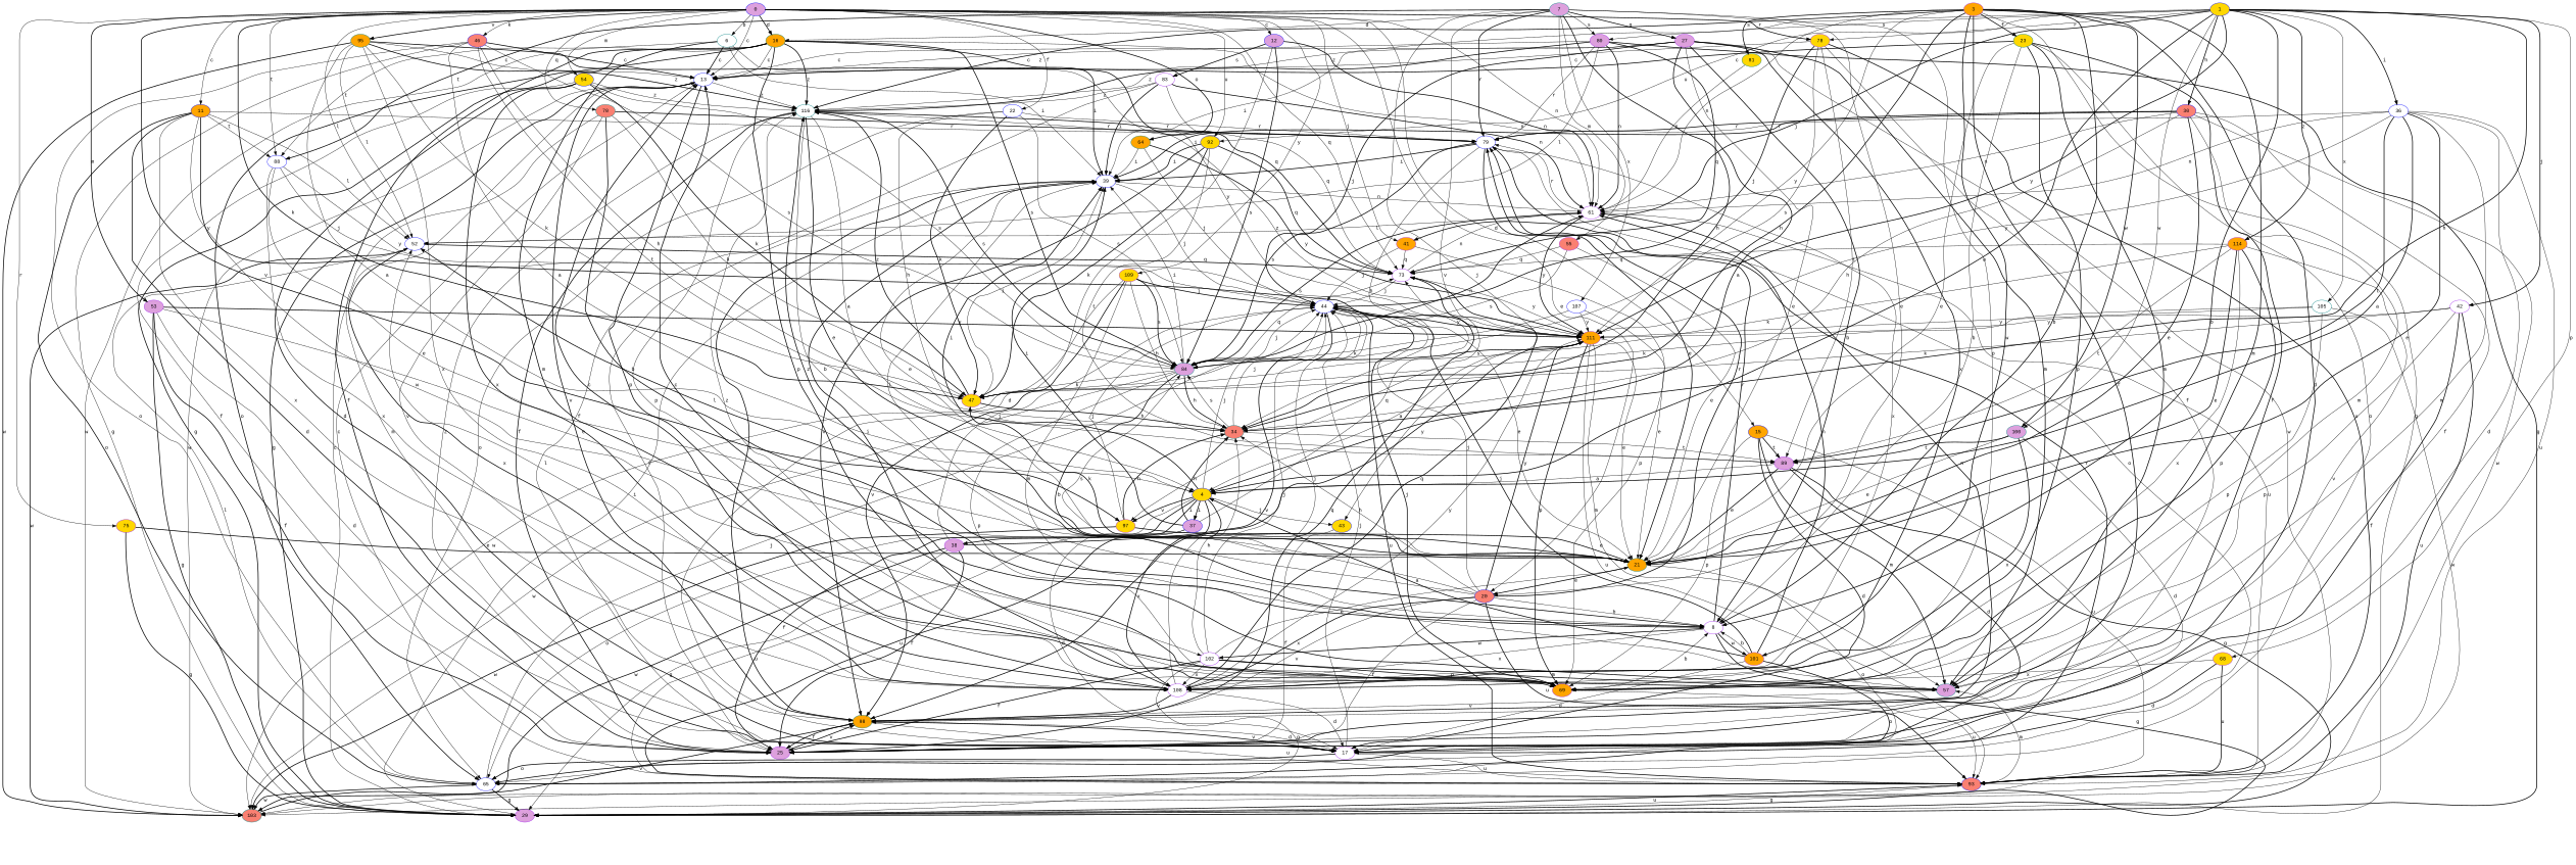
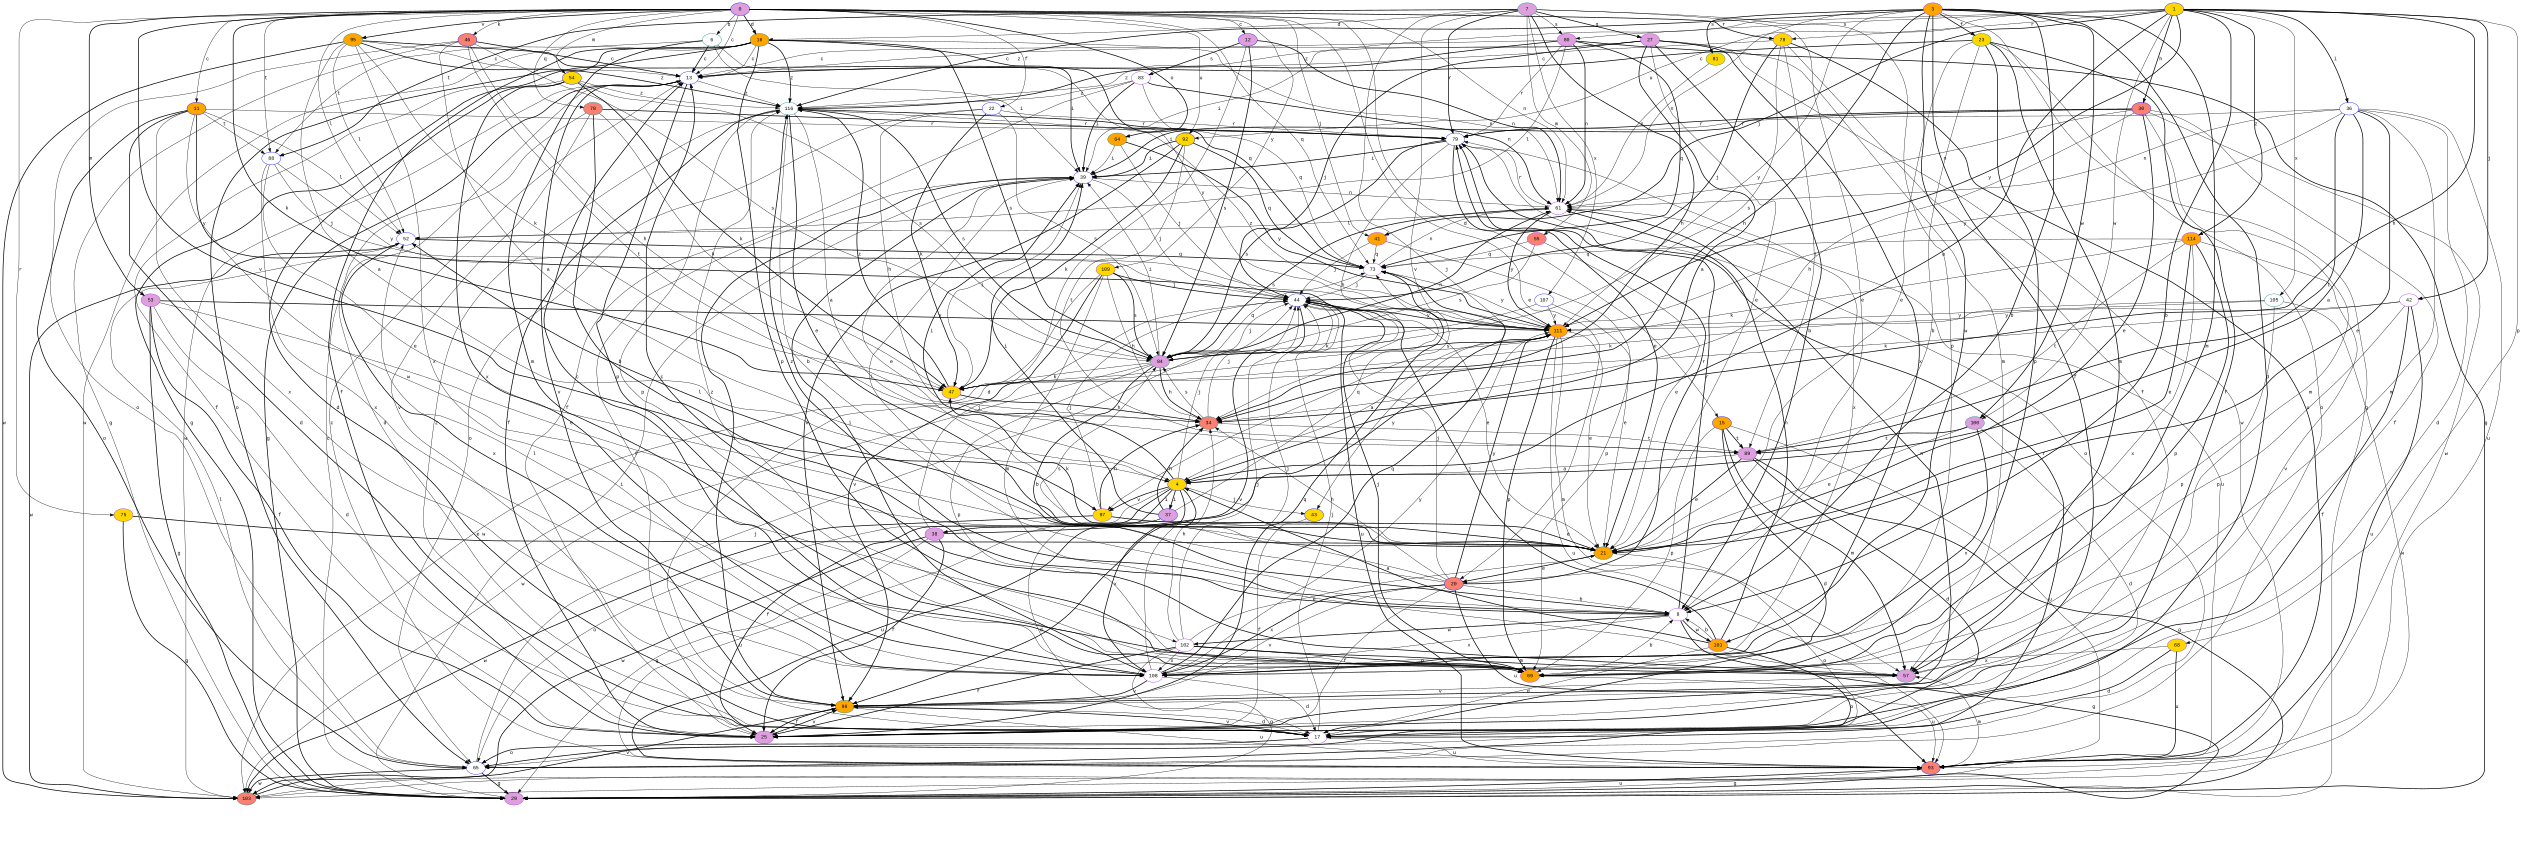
  strict digraph {
    fontname="Liberation Mono"
    node [color=purple fillcolor=white fontname="Liberation Mono" style=filled]
    edge [fontname="Liberation Mono" style=solid]
    0 [color=blue fillcolor=plum]
    6 [color=teal]
    11 [color=blue fillcolor=orange]
    12 [color=blue fillcolor=plum]
    13 [color=blue]
    15 [color=blue fillcolor=orange]
    16 [color=teal fillcolor=orange]
    20 [color=blue fillcolor=salmon]
    22 [color=blue]
    41 [fillcolor=orange]
    46 [color=blue fillcolor=salmon]
    47 [fillcolor=gold]
    52 [color=blue]
    53 [fillcolor=plum]
    54 [color=blue fillcolor=gold]
    61
    64 [color=teal fillcolor=orange]
    70 [color=teal fillcolor=salmon]
    n19 [label=73]
    75 [fillcolor=gold]
    78 [fillcolor=gold]
    88 [color=blue]
    92 [color=blue fillcolor=gold]
    95 [color=teal fillcolor=orange]
    97 [fillcolor=gold]
    109 [fillcolor=gold]
    111 [fillcolor=orange]
    57 [color=teal fillcolor=plum]
    39 [color=blue]
    79 [color=blue]
    17
    65 [color=blue]
    108
    102
    83
    84 [color=teal fillcolor=plum]
    116 [color=teal]
    69 [fillcolor=orange]
    29 [fillcolor=plum]
    98 [color=teal fillcolor=orange]
    103 [color=teal fillcolor=salmon]
    93 [color=blue fillcolor=salmon]
    89 [fillcolor=plum]
    25 [fillcolor=plum]
    8
    34 [color=teal fillcolor=salmon]
    44 [color=blue]
    4 [color=blue fillcolor=gold]
    21 [color=teal fillcolor=orange]
    1 [color=blue fillcolor=gold]
    30 [color=blue fillcolor=salmon]
    36 [color=blue]
    42
    68 [fillcolor=gold]
    80 [fillcolor=plum]
    100 [color=teal fillcolor=plum]
    105 [color=teal]
    114 [fillcolor=orange]
    43 [color=blue fillcolor=gold]
    37 [color=blue fillcolor=plum]
    38 [fillcolor=plum]
    101 [fillcolor=orange]
    n63 [color=teal fillcolor=plum label=7]
    27 [fillcolor=plum]
    55 [fillcolor=salmon]
    107 [color=blue]
    3 [fillcolor=orange]
    23 [color=teal fillcolor=gold]
    81 [color=teal fillcolor=gold]
    0 -> 6 [label=b]
    0 -> 11 [label=c]
    0 -> 12 [label=c]
    0 -> 13 [label=c]
    0 -> 15 [label=d]
    0 -> 16 [label=d style=bold]
    0 -> 20 [label=e]
    0 -> 22 [label=f]
    0 -> 41 [label=j]
    0 -> 46 [label=k]
    0 -> 47 [label=k style=bold]
    0 -> 52 [label=l]
    0 -> 53 [label=m style=bold]
    0 -> 54 [label=m]
    0 -> 61 [label=n]
    0 -> 64 [label=o style=bold]
    0 -> 70 [label=q]
    0 -> n19 [label=q]
    0 -> 75 [label=r]
    0 -> 78 [label=r style=bold]
    0 -> 88 [label=t]
    0 -> 92 [label=u]
    0 -> 95 [label=v style=bold]
    0 -> 97 [label=v style=bold]
    0 -> 109 [label=y]
    6 -> 13 [label=c style=bold]
    6 -> 88 [label=t]
    6 -> 111 [label=y]
    6 -> 57 [label=m style=bold]
    6 -> 39 [label=i]
    11 -> 52 [label=l]
    11 -> 88 [label=t]
    11 -> 111 [label=y style=bold]
    11 -> 79 [label=r]
    11 -> 17 [label=d style=bold]
    11 -> 65 [label=o style=bold]
    11 -> 108 [label=x]
    11 -> 102 [label=w]
    12 -> 61 [label=n style=bold]
    12 -> 17 [label=d]
    12 -> 83 [label=s style=bold]
    12 -> 84 [label=s style=bold]
    13 -> 116 [label=z]
    13 -> 69 [label=p style=bold]
    13 -> 29 [label=g style=bold]
    13 -> 98 [label=v style=bold]
    13 -> 103 [label=w]
    15 -> 57 [label=m style=bold]
    15 -> 17 [label=d style=bold]
    15 -> 69 [label=p]
    15 -> 93 [label=u]
    15 -> 89 [label=t style=bold]
    16 -> 13 [label=c]
    16 -> 61 [label=n]
    16 -> 39 [label=i style=bold]
    16 -> 65 [label=o style=bold]
    16 -> 84 [label=s style=bold]
    16 -> 116 [label=z style=bold]
    16 -> 69 [label=p style=bold]
    16 -> 29 [label=g style=bold]
    16 -> 103 [label=w]
    16 -> 25 [label=f style=bold]
    20 -> 111 [label=y style=bold]
    20 -> 39 [label=i]
    20 -> 79 [label=r style=bold]
    20 -> 108 [label=x style=bold]
    20 -> 84 [label=s]
    20 -> 98 [label=v]
    20 -> 93 [label=u style=bold]
    20 -> 25 [label=f]
    20 -> 8 [label=b]
    20 -> 34 [label=h]
    20 -> 44 [label=j]
    22 -> 47 [label=k style=bold]
    22 -> 79 [label=r]
    22 -> 65 [label=o]
    22 -> 84 [label=s]
    22 -> 34 [label=h]
    41 -> n19 [label=q]
    41 -> 69 [label=p]
    41 -> 44 [label=j]
    46 -> 13 [label=c style=bold]
    46 -> 65 [label=o]
    46 -> 84 [label=s]
    46 -> 29 [label=g]
    46 -> 89 [label=t]
    46 -> 34 [label=h]
    46 -> 4 [label=a]
    47 -> 39 [label=i]
    47 -> 116 [label=z style=bold]
    47 -> 34 [label=h style=bold]
    52 -> n19 [label=q style=bold]
    52 -> 108 [label=x style=bold]
    52 -> 103 [label=w style=bold]
    53 -> 111 [label=y style=bold]
    53 -> 17 [label=d]
    53 -> 29 [label=g style=bold]
    53 -> 25 [label=f style=bold]
    53 -> 21 [label=e]
    54 -> 47 [label=k style=bold]
    54 -> 17 [label=d style=bold]
    54 -> 108 [label=x style=bold]
    54 -> 84 [label=s]
    54 -> 116 [label=z]
    54 -> 25 [label=f]
    61 -> 52 [label=l]
    61 -> 111 [label=y style=bold]
    61 -> 79 [label=r]
    61 -> 84 [label=s style=bold]
    61 -> 93 [label=u]
    64 -> 111 [label=y style=bold]
    64 -> 39 [label=i]
    64 -> 44 [label=j]
    70 -> 47 [label=k]
    70 -> 79 [label=r style=bold]
-   70 -> 17 [label=m]
+   70 -> 17 [label=d]
    70 -> 98 [label=v]
    70 -> 8 [label=b style=bold]
    n19 -> 61 [label=n]
    n19 -> 111 [label=y]
    n19 -> 44 [label=j]
    75 -> 29 [label=g style=bold]
    75 -> 21 [label=e style=bold]
    78 -> 13 [label=c]
    78 -> 84 [label=s]
    78 -> 93 [label=u style=bold]
    78 -> 89 [label=t]
    78 -> 25 [label=f]
    78 -> 44 [label=j style=bold]
    88 -> 111 [label=y]
    88 -> 108 [label=x]
    88 -> 44 [label=j]
    88 -> 21 [label=e]
    92 -> 47 [label=k style=bold]
    92 -> n19 [label=q style=bold]
    92 -> 39 [label=i style=bold]
    92 -> 98 [label=v style=bold]
    92 -> 89 [label=t]
    95 -> 13 [label=c]
    95 -> 47 [label=k]
    95 -> 52 [label=l]
    95 -> n19 [label=q style=bold]
    95 -> 108 [label=x]
    95 -> 116 [label=z style=bold]
    95 -> 103 [label=w style=bold]
    95 -> 4 [label=a]
    97 -> 103 [label=w style=bold]
    97 -> 34 [label=h style=bold]
    97 -> 44 [label=j]
    97 -> 21 [label=e style=bold]
    109 -> 57 [label=m]
    109 -> 84 [label=s style=bold]
    109 -> 98 [label=v style=bold]
    109 -> 103 [label=w]
    109 -> 34 [label=h]
    109 -> 44 [label=j style=bold]
    111 -> 57 [label=m]
    111 -> 84 [label=s style=bold]
    111 -> 116 [label=z]
    111 -> 69 [label=p style=bold]
    111 -> 93 [label=u]
    111 -> 4 [label=a]
    111 -> 21 [label=e]
    57 -> 13 [label=c style=bold]
    57 -> 98 [label=v]
    39 -> 61 [label=n]
    39 -> 25 [label=f]
    39 -> 44 [label=j]
    39 -> 21 [label=e]
    79 -> 39 [label=i style=bold]
    79 -> 65 [label=o]
    79 -> 108 [label=x]
    79 -> 84 [label=s style=bold]
    79 -> 34 [label=h]
    79 -> 21 [label=e style=bold]
    17 -> 65 [label=o style=bold]
    17 -> 98 [label=v style=bold]
    17 -> 93 [label=u]
    17 -> 44 [label=j]
    65 -> 52 [label=l]
    65 -> 79 [label=r style=bold]
    65 -> 29 [label=g style=bold]
    65 -> 103 [label=w style=bold]
    65 -> 44 [label=j]
    108 -> 13 [label=c style=bold]
    108 -> n19 [label=q style=bold]
    108 -> 111 [label=y]
    108 -> 39 [label=i style=bold]
    108 -> 17 [label=d]
    108 -> 98 [label=v style=bold]
    108 -> 44 [label=j]
    102 -> 57 [label=m style=bold]
    102 -> 108 [label=x]
    102 -> 69 [label=p style=bold]
    102 -> 29 [label=g]
    102 -> 25 [label=f style=bold]
    102 -> 34 [label=h]
    102 -> 44 [label=j]
    102 -> 21 [label=e]
    83 -> 61 [label=n style=bold]
    83 -> n19 [label=q]
    83 -> 39 [label=i style=bold]
    83 -> 116 [label=z]
    83 -> 25 [label=f]
    84 -> 47 [label=k]
    84 -> 61 [label=n style=bold]
    84 -> n19 [label=q]
    84 -> 39 [label=i]
    84 -> 69 [label=p]
    84 -> 103 [label=w]
    84 -> 8 [label=b style=bold]
    84 -> 34 [label=h style=bold]
    84 -> 44 [label=j]
    116 -> 79 [label=r style=bold]
    116 -> 84 [label=s style=bold]
    116 -> 69 [label=p]
    116 -> 25 [label=f style=bold]
    116 -> 8 [label=b]
    116 -> 4 [label=a]
    116 -> 21 [label=e style=bold]
    69 -> 52 [label=l]
    69 -> 116 [label=z]
    69 -> 93 [label=u]
    69 -> 8 [label=b]
    69 -> 44 [label=j style=bold]
    29 -> 13 [label=c]
    29 -> 39 [label=i]
    29 -> 93 [label=u style=bold]
    98 -> 61 [label=n style=bold]
    98 -> 39 [label=i style=bold]
    98 -> 17 [label=d]
    98 -> 93 [label=u]
    98 -> 25 [label=f style=bold]
    103 -> 98 [label=v style=bold]
    93 -> 13 [label=c]
    93 -> 57 [label=m]
    93 -> 29 [label=g]
    89 -> 17 [label=d style=bold]
    89 -> 29 [label=g style=bold]
    89 -> 4 [label=a]
    89 -> 21 [label=e style=bold]
    25 -> n19 [label=q style=bold]
    25 -> 116 [label=z]
    25 -> 98 [label=v style=bold]
    8 -> 79 [label=r style=bold]
    8 -> 108 [label=x]
    8 -> 102 [label=w style=bold]
    8 -> 116 [label=z style=bold]
    8 -> 29 [label=g style=bold]
    8 -> 101 [label=w style=bold]
    34 -> 84 [label=s]
    34 -> 89 [label=t]
    34 -> 44 [label=j]
    44 -> 111 [label=y style=bold]
    44 -> 98 [label=v style=bold]
    44 -> 93 [label=u style=bold]
    44 -> 21 [label=e]
    4 -> 97 [label=v style=bold]
    4 -> 39 [label=i style=bold]
    4 -> 65 [label=o]
    4 -> 108 [label=x style=bold]
    4 -> 93 [label=u style=bold]
    4 -> 25 [label=f style=bold]
    4 -> 44 [label=j]
    4 -> 43 [label=j]
    4 -> 37 [label=i style=bold]
    4 -> 38 [label=i style=bold]
    21 -> 20 [label=e style=bold]
    21 -> 47 [label=k style=bold]
    21 -> 52 [label=l style=bold]
    21 -> 65 [label=o]
    1 -> 41 [label=j style=bold]
    1 -> 78 [label=r]
    1 -> 92 [label=u]
    1 -> 111 [label=y style=bold]
    1 -> 116 [label=z]
    1 -> 8 [label=b style=bold]
    1 -> 34 [label=h style=bold]
    1 -> 4 [label=a style=bold]
    1 -> 30 [label=h style=bold]
    1 -> 36 [label=i style=bold]
    1 -> 42 [label=j style=bold]
    1 -> 68 [label=p]
    1 -> 80 [label=s]
    1 -> 100 [label=w]
    1 -> 105 [label=x]
    1 -> 114 [label=z style=bold]
    30 -> 61 [label=n]
    30 -> 57 [label=m]
    30 -> 39 [label=i style=bold]
    30 -> 79 [label=r style=bold]
    30 -> 103 [label=w]
    30 -> 25 [label=f]
    30 -> 34 [label=h]
    30 -> 21 [label=e style=bold]
    36 -> 61 [label=n]
    36 -> 111 [label=y]
    36 -> 57 [label=m]
    36 -> 79 [label=r]
    36 -> 17 [label=d]
    36 -> 93 [label=u]
    36 -> 89 [label=t style=bold]
    36 -> 4 [label=a style=bold]
    36 -> 21 [label=e style=bold]
    42 -> 47 [label=k]
    42 -> 111 [label=y]
    42 -> 69 [label=p]
    42 -> 93 [label=u style=bold]
    42 -> 25 [label=f style=bold]
    68 -> 17 [label=d style=bold]
    68 -> 108 [label=x]
    68 -> 93 [label=u style=bold]
    80 -> 13 [label=c]
    80 -> 52 [label=l]
    80 -> 61 [label=n style=bold]
    80 -> n19 [label=q style=bold]
    80 -> 79 [label=r]
    80 -> 116 [label=z style=bold]
    80 -> 29 [label=g style=bold]
    100 -> 17 [label=d]
    100 -> 108 [label=x style=bold]
    100 -> 89 [label=t style=bold]
    100 -> 21 [label=e]
    105 -> 47 [label=k]
    105 -> 111 [label=y]
    105 -> 69 [label=p]
    105 -> 103 [label=w]
    114 -> 47 [label=k]
    114 -> n19 [label=q]
    114 -> 108 [label=x]
    114 -> 69 [label=p style=bold]
    114 -> 98 [label=v]
    114 -> 89 [label=t]
    114 -> 21 [label=e style=bold]
    43 -> 25 [label=f]
    37 -> n19 [label=q]
    37 -> 39 [label=i style=bold]
    37 -> 17 [label=d]
    37 -> 93 [label=u]
    37 -> 34 [label=h style=bold]
    38 -> 111 [label=y style=bold]
    38 -> 29 [label=g]
    38 -> 103 [label=w style=bold]
    38 -> 25 [label=f style=bold]
    38 -> 44 [label=j]
    101 -> 61 [label=n style=bold]
    101 -> 17 [label=d]
    101 -> 65 [label=o style=bold]
    101 -> 8 [label=b]
    101 -> 44 [label=j style=bold]
    101 -> 4 [label=a style=bold]
    n63 -> 16 [label=d]
    n63 -> 20 [label=e]
    n63 -> 88 [label=t style=bold]
    n63 -> 97 [label=v]
    n63 -> 79 [label=r style=bold]
    n63 -> 69 [label=p]
    n63 -> 34 [label=h style=bold]
    n63 -> 80 [label=s]
    n63 -> 43 [label=j]
    n63 -> 27 [label=g style=bold]
    n63 -> 55 [label=m]
    n63 -> 107 [label=x]
    27 -> 13 [label=c]
-   27 -> 57 [label=m style=bold]
+   27 -> 57 [label=m]
    27 -> 39 [label=i]
    27 -> 108 [label=x style=bold]
    27 -> 103 [label=w]
    27 -> 8 [label=b style=bold]
    27 -> 44 [label=j style=bold]
    27 -> 4 [label=a style=bold]
    27 -> 21 [label=e]
    55 -> n19 [label=q]
    55 -> 84 [label=s]
    55 -> 21 [label=e]
    107 -> 47 [label=k]
    107 -> 111 [label=y]
    107 -> 21 [label=e]
    3 -> 61 [label=n]
    3 -> 111 [label=y]
    3 -> 57 [label=m style=bold]
    3 -> 17 [label=d style=bold]
    3 -> 116 [label=z style=bold]
    3 -> 29 [label=g]
    3 -> 25 [label=f style=bold]
    3 -> 8 [label=b style=bold]
    3 -> 34 [label=h style=bold]
    3 -> 100 [label=w style=bold]
    3 -> 101 [label=w style=bold]
    3 -> 23 [label=f style=bold]
    3 -> 81 [label=s style=bold]
    23 -> 13 [label=c style=bold]
    23 -> 57 [label=m style=bold]
    23 -> 65 [label=o]
    23 -> 69 [label=p style=bold]
    23 -> 25 [label=f style=bold]
    23 -> 8 [label=b]
    23 -> 21 [label=e]
    81 -> 61 [label=n]
  }
